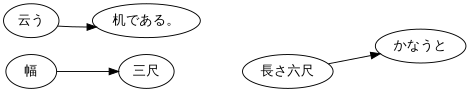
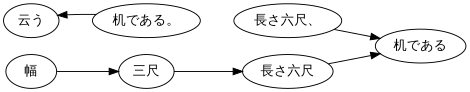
  digraph {
    rankdir=LR
-   n2 [label="かなうと"]
+   n1 [label="長さ六尺、"]
+   n2 [label="机である"]
    n3 [label="幅"]
    n4 [label="三尺"]
    n5 [label="長さ六尺"]
    n6 [label="云う"]
    n7 [label="机である。"]
+   n1 -> n2
    n3 -> n4
+   n4 -> n5
    n5 -> n2
-   n6 -> n7
+   n7 -> n6
  }
